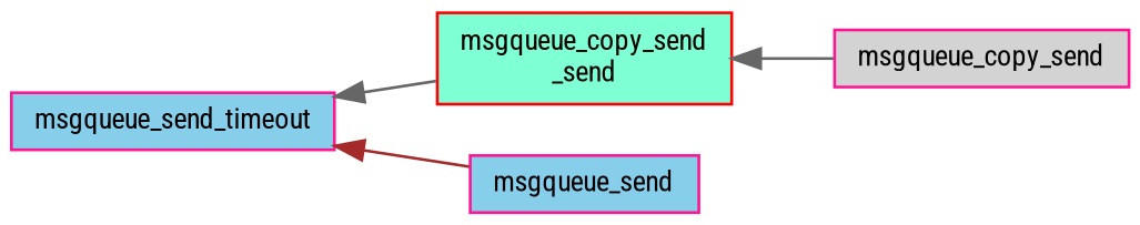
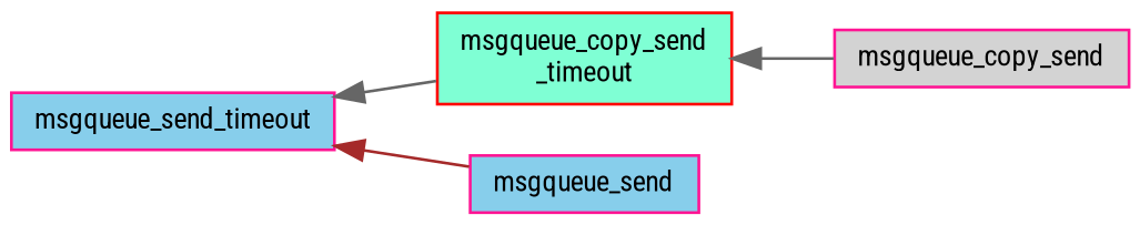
  digraph {
    fontname="Roboto Condensed"
    rankdir=LR
    node [color=deeppink fillcolor=skyblue fontname="Roboto Condensed" fontsize=10 shape=record style=filled]
    edge [color=gray40 dir=back fontname="Roboto Condensed" fontsize=10 labelfontname=FreeSans labelfontsize=10 style=solid]
    n1 [fontcolor=black height=0.2 label=msgqueue_send_timeout width=0.4]
-   n2 [color=red fillcolor=aquamarine height=0.2 label="msgqueue_copy_send\l_send" width=0.4]
+   n2 [color=red fillcolor=aquamarine height=0.2 label="msgqueue_copy_send\l_timeout" width=0.4]
    n3 [height=0.2 label=msgqueue_send width=0.4]
    n4 [fillcolor=lightgrey height=0.2 label=msgqueue_copy_send width=0.4]
    n1 -> n2
    n1 -> n3 [color=brown]
    n2 -> n4
  }
